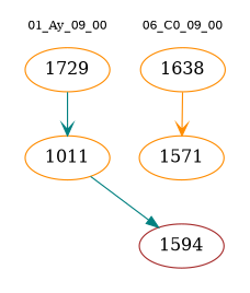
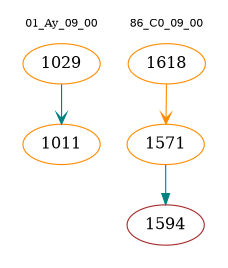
  digraph {
    node [color=darkorange]
    edge [arrowhead=vee color=teal]
-   n1 [label=1729]
+   n1 [label=1029]
    n2 [label=1011]
    n3 [label=1571]
    n4 [color=brown label=1594]
-   n5 [label=1638]
+   n5 [label=1618]
    subgraph cluster_1 {
      color=white
      fontsize=10
      label="01_Ay_09_00"
      n1
      n2
    }
    subgraph cluster_2 {
      color=white
      fontsize=10
-     label="06_C0_09_00"
+     label="86_C0_09_00"
      n3
      n4
      n5
    }
    n1 -> n2
-   n2 -> n4 [arrowhead=normal]
+   n3 -> n4 [arrowhead=normal]
    n5 -> n3 [color=darkorange]
  }
